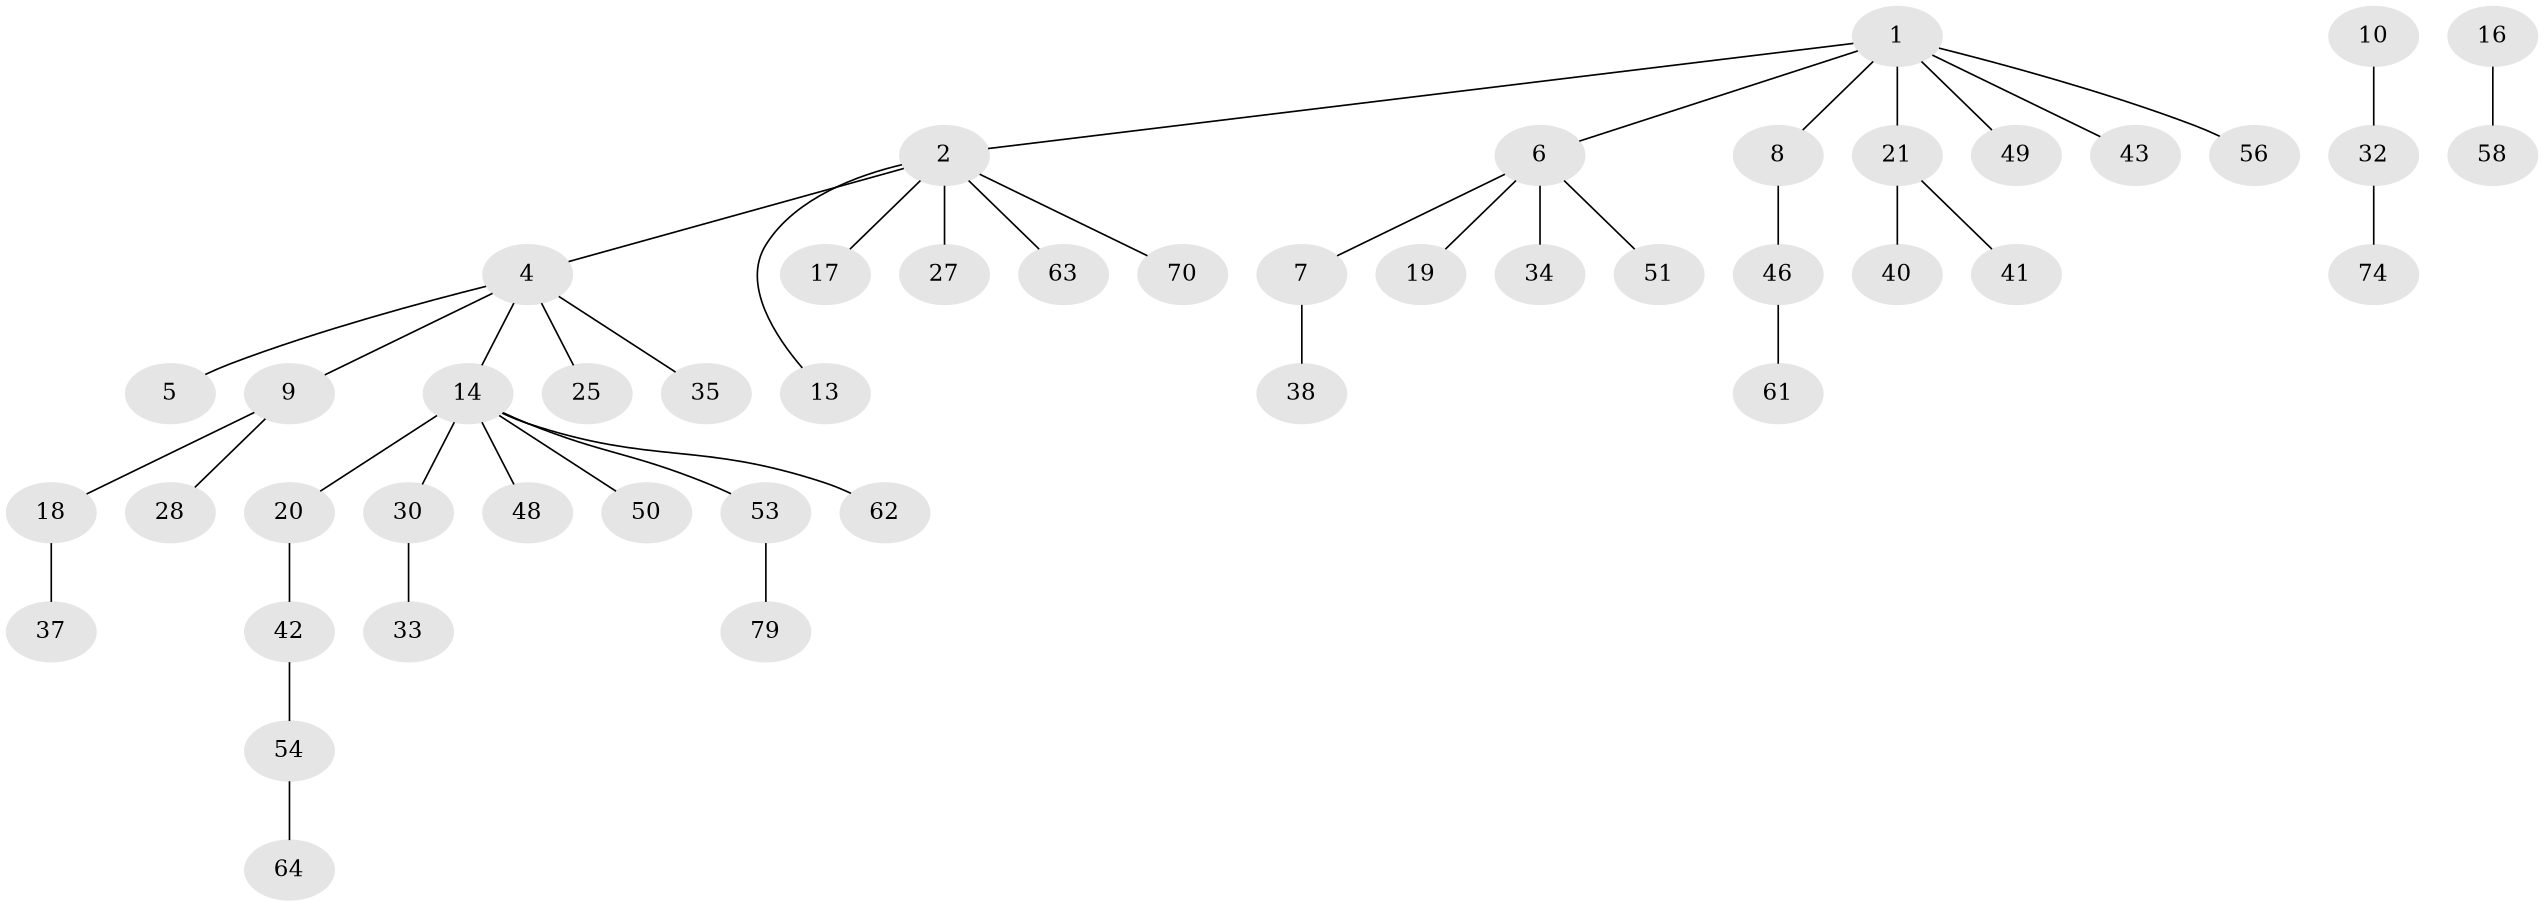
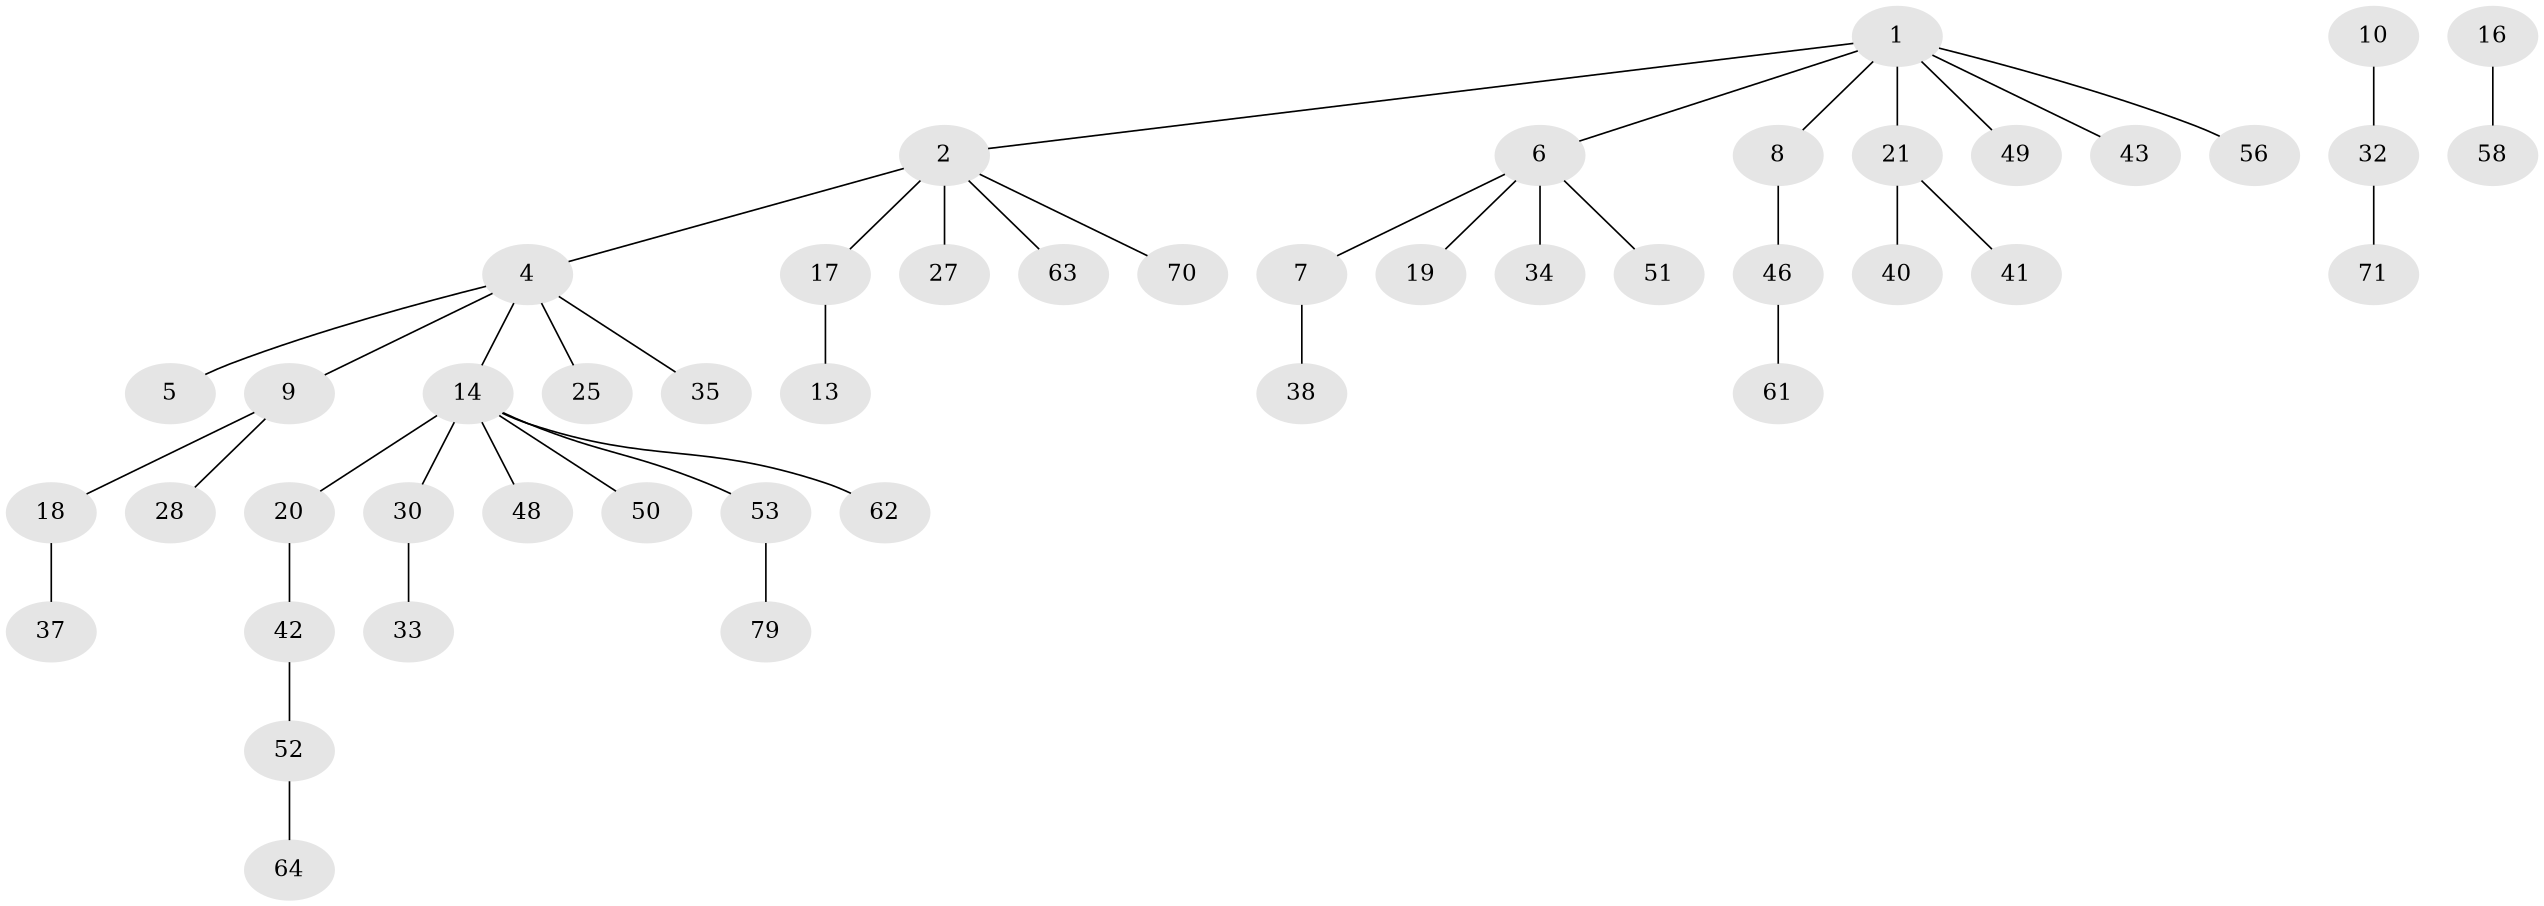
  graph {
    node [color=gray90 style=filled]
    1 [super="+49"]
    2 [super="+6"]
    n3 [label=6 super="+15"]
    8 [super="+24"]
    21 [super="+36"]
    n6 [label=49]
    43
    56
    4 [super="+45"]
    13
    17 [super="+29"]
    27
    63 [super="+65"]
    70
    7 [super="+22"]
    19
    34
    51
    46
    40
    41
    5 [super="+52"]
    9 [super="+12"]
    14 [super="+26"]
    25
    35
    38
    18 [super="+47"]
    28
    20
    30 [super="+31"]
    48
    50 [super="+59"]
    53 [super="+67"]
    62
    10 [super="+23"]
    32 [super="+57"]
    61
    37 [super="+68"]
-   71 [label=74]
+   71
    16 [super="+66"]
    58
    42
    33 [super="+44"]
    n45 [label=79]
-   54 [super="+55"]
+   54 [super="+55" label=52]
    64
    1 -- 2
    1 -- n3
    1 -- 8
    1 -- 21
    1 -- n6
    1 -- 43
    1 -- 56
    2 -- 4
-   2 -- 13
+   17 -- 13
    2 -- 17
    2 -- 27
    2 -- 63
    2 -- 70
    n3 -- 7
    n3 -- 19
    n3 -- 34
    n3 -- 51
    8 -- 46
    21 -- 40
    21 -- 41
    4 -- 5
    4 -- 9
    4 -- 14
    4 -- 25
    4 -- 35
    7 -- 38
    46 -- 61
    9 -- 18
    9 -- 28
    14 -- 20
    14 -- 30
    14 -- 48
    14 -- 50
    14 -- 53
    14 -- 62
    18 -- 37
    20 -- 42
    30 -- 33
    53 -- n45
    10 -- 32
    32 -- 71
    16 -- 58
    42 -- 54
    54 -- 64
  }
